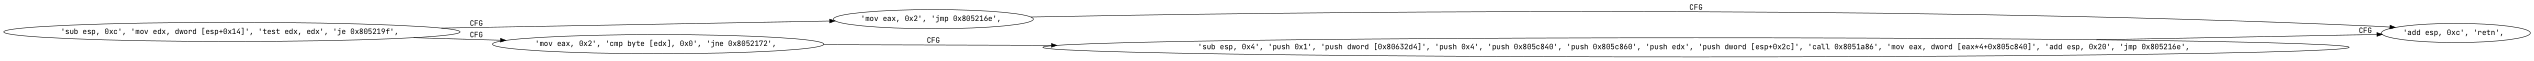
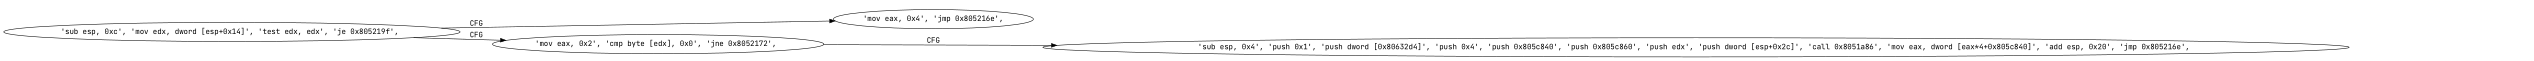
  digraph {
    fontname="JetBrains Mono"
    rankdir=LR
    node [fontname="JetBrains Mono"]
    edge [fontname="JetBrains Mono"]
    n1 [label="'sub esp, 0xc', 'mov edx, dword [esp+0x14]', 'test edx, edx', 'je 0x805219f', "]
-   n2 [label="'mov eax, 0x2', 'jmp 0x805216e', "]
+   n2 [label="'mov eax, 0x4', 'jmp 0x805216e',"]
    n3 [label="'mov eax, 0x2', 'cmp byte [edx], 0x0', 'jne 0x8052172', "]
-   n4 [label="'add esp, 0xc', 'retn', "]
    n5 [label="'sub esp, 0x4', 'push 0x1', 'push dword [0x80632d4]', 'push 0x4', 'push 0x805c840', 'push 0x805c860', 'push edx', 'push dword [esp+0x2c]', 'call 0x8051a86', 'mov eax, dword [eax*4+0x805c840]', 'add esp, 0x20', 'jmp 0x805216e', "]
    n1 -> n2 [label=CFG]
    n1 -> n3 [label=CFG]
-   n2 -> n4 [label=CFG]
    n3 -> n5 [label=CFG]
-   n5 -> n4 [label=CFG]
  }
